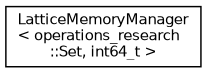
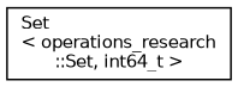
  digraph {
    rankdir=LR
-   n1 [color=black fillcolor=white fontname=Helvetica fontsize=10 height=0.2 label="LatticeMemoryManager\l\< operations_research\l::Set, int64_t \>" shape=record style=filled width=0.4]
+   n1 [color=black fillcolor=white fontname=Helvetica fontsize=10 height=0.2 label="Set\l\< operations_research\l::Set, int64_t \>" shape=record style=filled width=0.4]
  }
